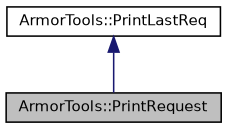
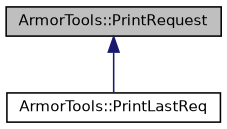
  digraph {
    rankdir=TB
    node [color=black fontname=Helvetica fontsize=10 shape=record style=filled]
    n1 [fillcolor=grey75 fontcolor=black height=0.2 label="ArmorTools::PrintRequest" width=0.4]
    n2 [fillcolor=white height=0.2 label="ArmorTools::PrintLastReq" width=0.4]
-   n2 -> n1 [color=midnightblue dir=back fontname=Helvetica fontsize=10 labelfontname=Helvetica labelfontsize=10 style=solid]
+   n1 -> n2 [color=midnightblue dir=back fontname=Helvetica fontsize=10 labelfontname=Helvetica labelfontsize=10 style=solid]
  }
